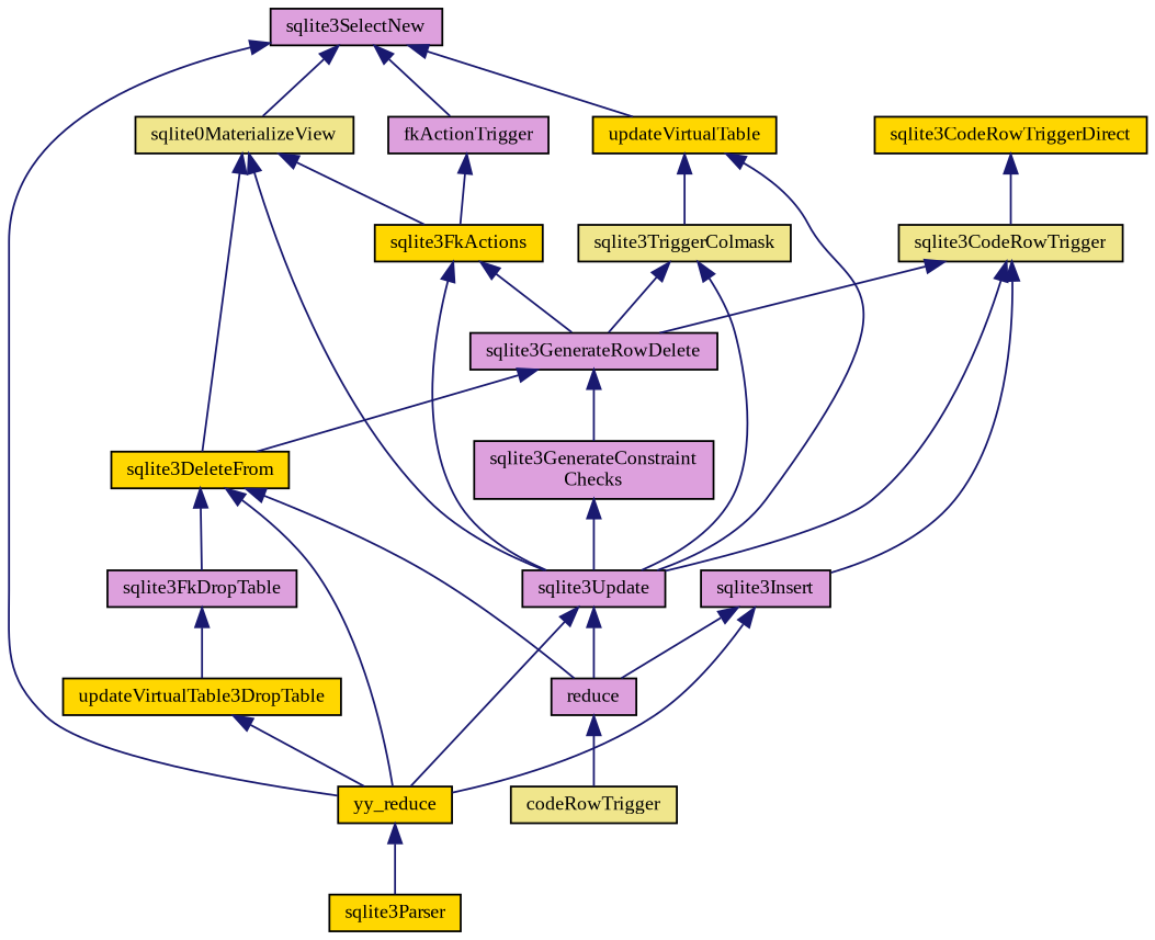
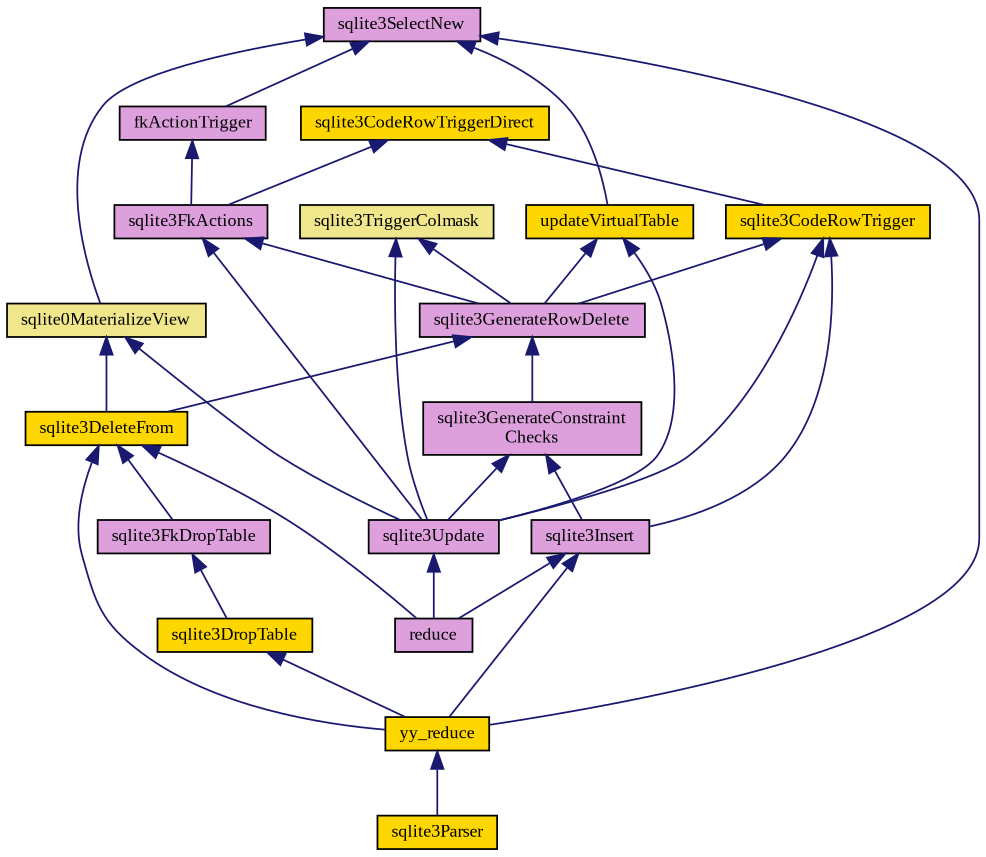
  digraph {
    fontname="Liberation Serif"
    rankdir=TB
    node [color=black fillcolor=plum fontname="Liberation Serif" fontsize=10 shape=record style=filled]
    edge [color=midnightblue dir=back fontname="Liberation Serif" fontsize=10 labelfontname=FreeSans labelfontsize=10 style=solid]
    n1 [fontcolor=black height=0.2 label=sqlite3SelectNew width=0.4]
    n2 [fillcolor=khaki height=0.2 label=sqlite0MaterializeView width=0.4]
    n3 [fillcolor=gold height=0.2 label=yy_reduce width=0.4]
    n4 [height=0.2 label=fkActionTrigger width=0.4]
    n5 [fillcolor=gold height=0.2 label=updateVirtualTable width=0.4]
    n6 [fillcolor=gold height=0.2 label=sqlite3DeleteFrom width=0.4]
    n7 [height=0.2 label=sqlite3Update width=0.4]
    n8 [fillcolor=gold height=0.2 label=sqlite3Parser width=0.4]
-   n9 [fillcolor=gold height=0.2 label=sqlite3FkActions width=0.4]
+   n9 [height=0.2 label=sqlite3FkActions width=0.4]
    n10 [fillcolor=khaki height=0.2 label=sqlite3TriggerColmask width=0.4]
    n11 [height=0.2 label=sqlite3FkDropTable width=0.4]
    n12 [height=0.2 label=reduce width=0.4]
-   n13 [fillcolor=gold height=0.2 label=updateVirtualTable3DropTable width=0.4]
-   n14 [fillcolor=khaki height=0.2 label=codeRowTrigger width=0.4]
+   n13 [fillcolor=gold height=0.2 label=sqlite3DropTable width=0.4]
    n15 [fillcolor=gold height=0.2 label=sqlite3CodeRowTriggerDirect width=0.4]
-   n16 [fillcolor=khaki height=0.2 label=sqlite3CodeRowTrigger width=0.4]
+   n16 [fillcolor=gold height=0.2 label=sqlite3CodeRowTrigger width=0.4]
    n17 [height=0.2 label=sqlite3GenerateRowDelete width=0.4]
    n18 [height=0.2 label=sqlite3Insert width=0.4]
    n19 [height=0.2 label="sqlite3GenerateConstraint\lChecks" width=0.4]
    n1 -> n2
    n1 -> n3
    n1 -> n4
    n1 -> n5
    n2 -> n6
    n2 -> n7
    n3 -> n8
    n4 -> n9
    n5 -> n7
-   n5 -> n10
+   n5 -> n17
    n6 -> n3
    n6 -> n11
    n6 -> n12
-   n7 -> n3
    n7 -> n12
    n9 -> n7
    n9 -> n17
    n10 -> n7
    n10 -> n17
    n11 -> n13
-   n12 -> n14
    n13 -> n3
-   n2 -> n9
+   n15 -> n9
    n15 -> n16
    n16 -> n7
    n16 -> n17
    n16 -> n18
    n17 -> n6
    n17 -> n19
    n18 -> n3
    n18 -> n12
    n19 -> n7
+   n19 -> n18
  }
